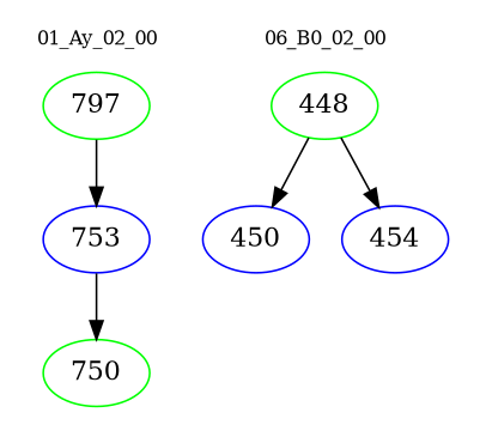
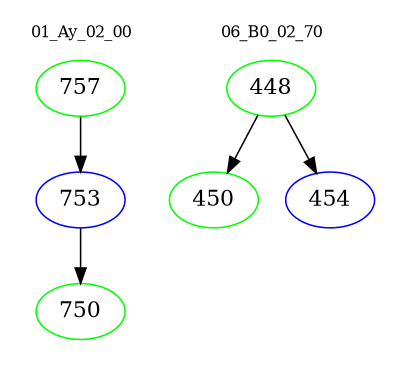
  digraph {
    node [color=green]
    edge [color=black]
-   n1 [label=797]
+   n1 [label=757]
    n2 [color=blue label=753]
    n3 [label=750]
    n4 [label=448]
-   n5 [color=blue label=450]
+   n5 [label=450]
    n6 [color=blue label=454]
    subgraph cluster_1 {
      color=white
      fontsize=10
      label="01_Ay_02_00"
      n1
      n2
      n3
    }
    subgraph cluster_2 {
      color=white
      fontsize=10
-     label="06_B0_02_00"
+     label="06_B0_02_70"
      n4
      n5
      n6
    }
    n1 -> n2
    n2 -> n3
    n4 -> n5
    n4 -> n6
  }
